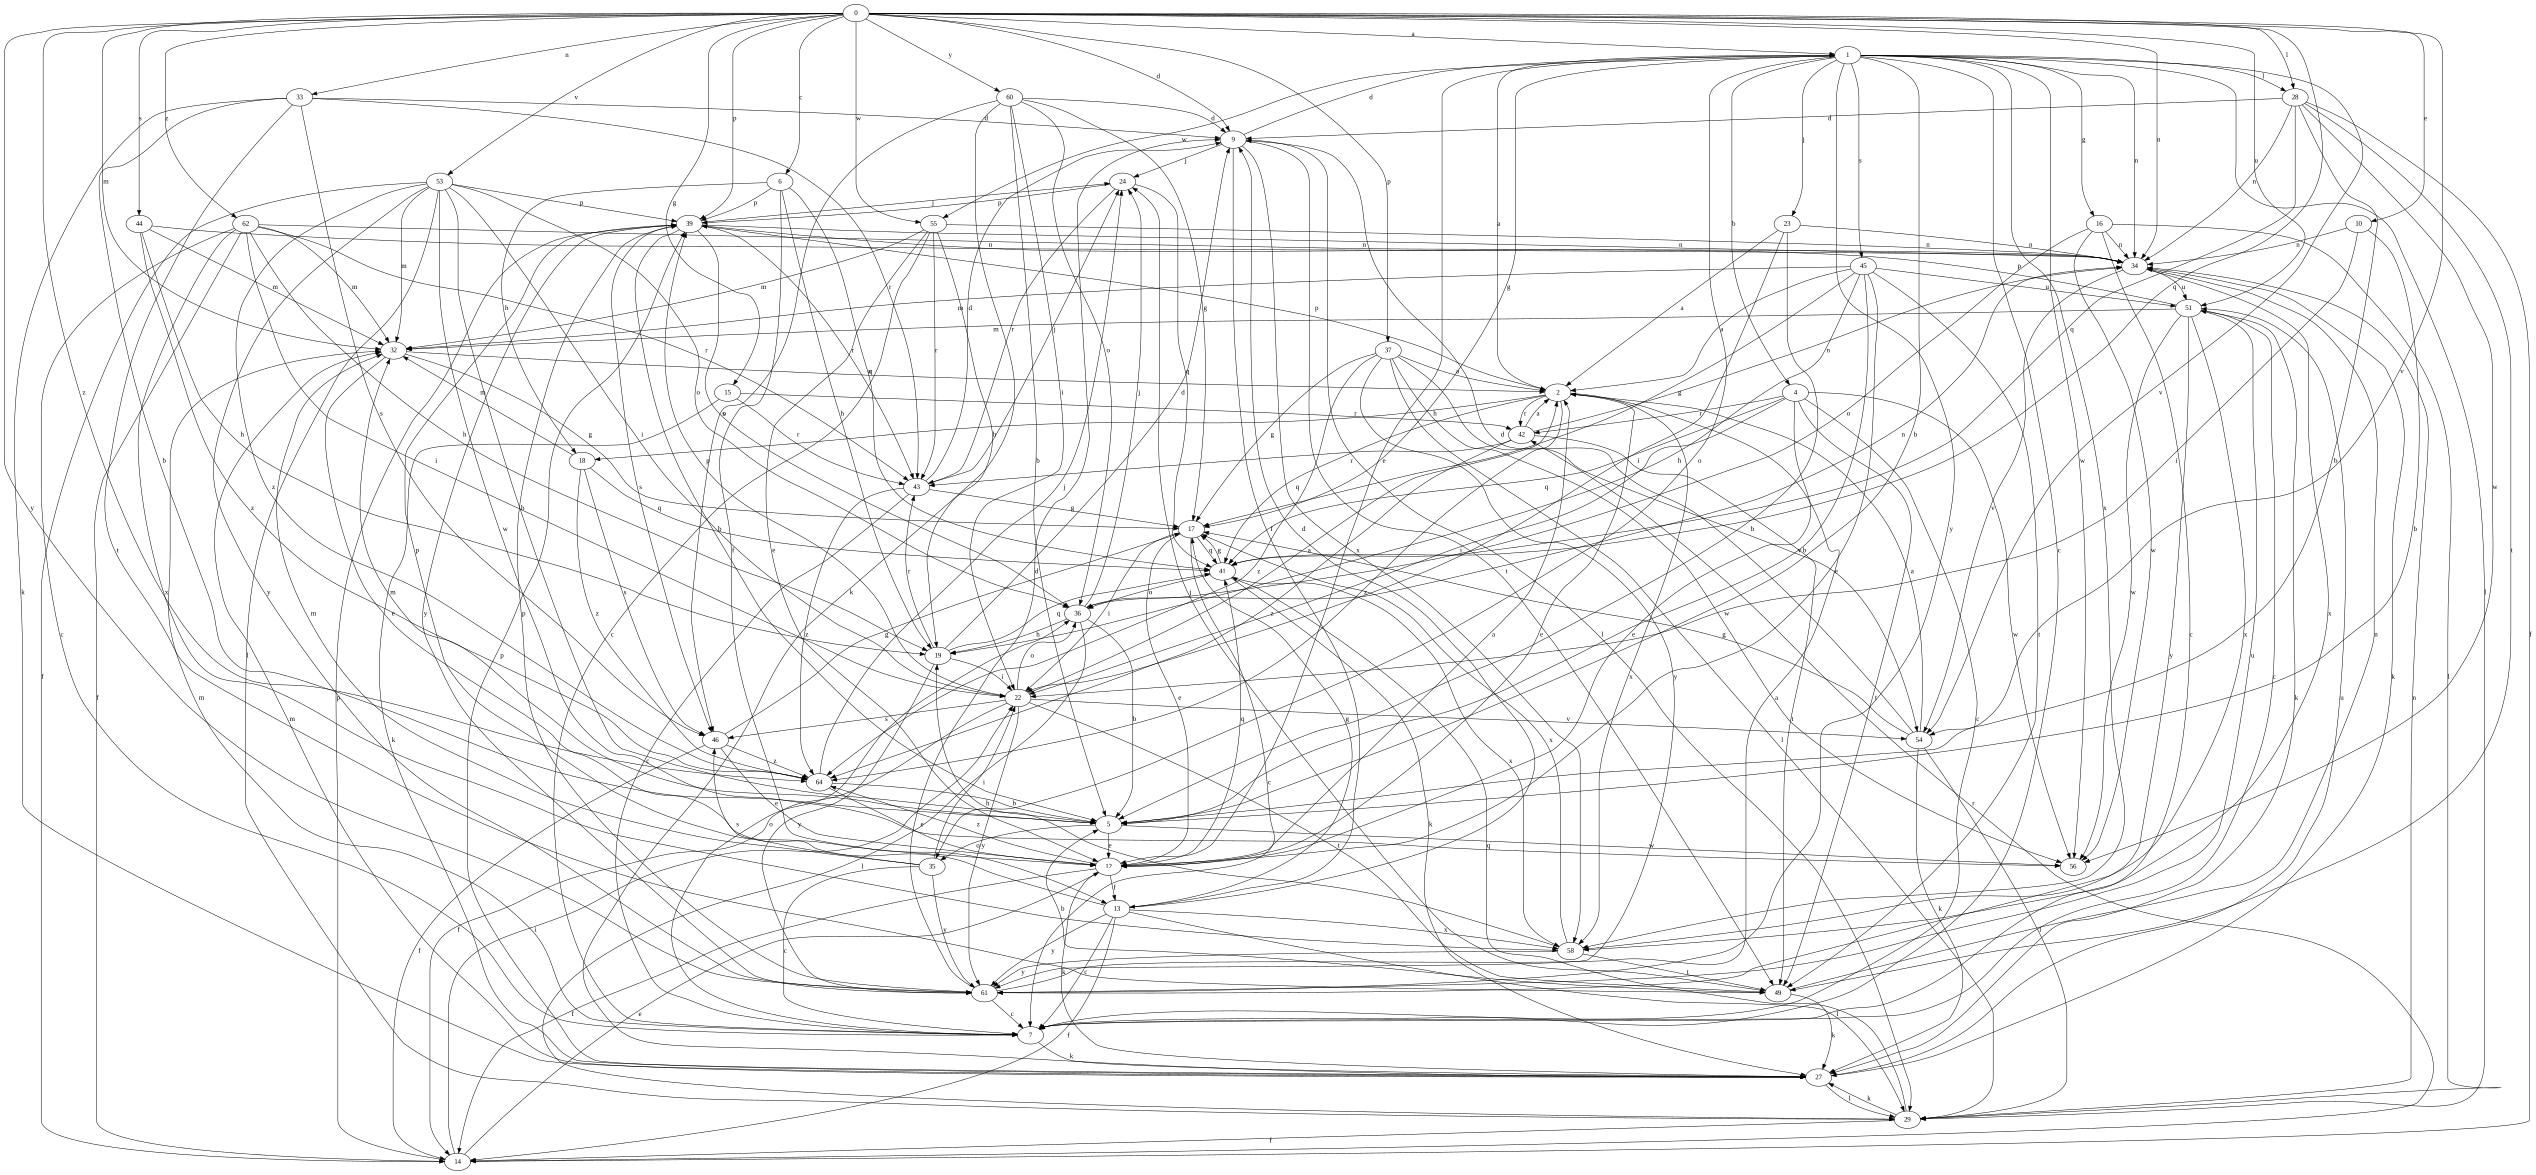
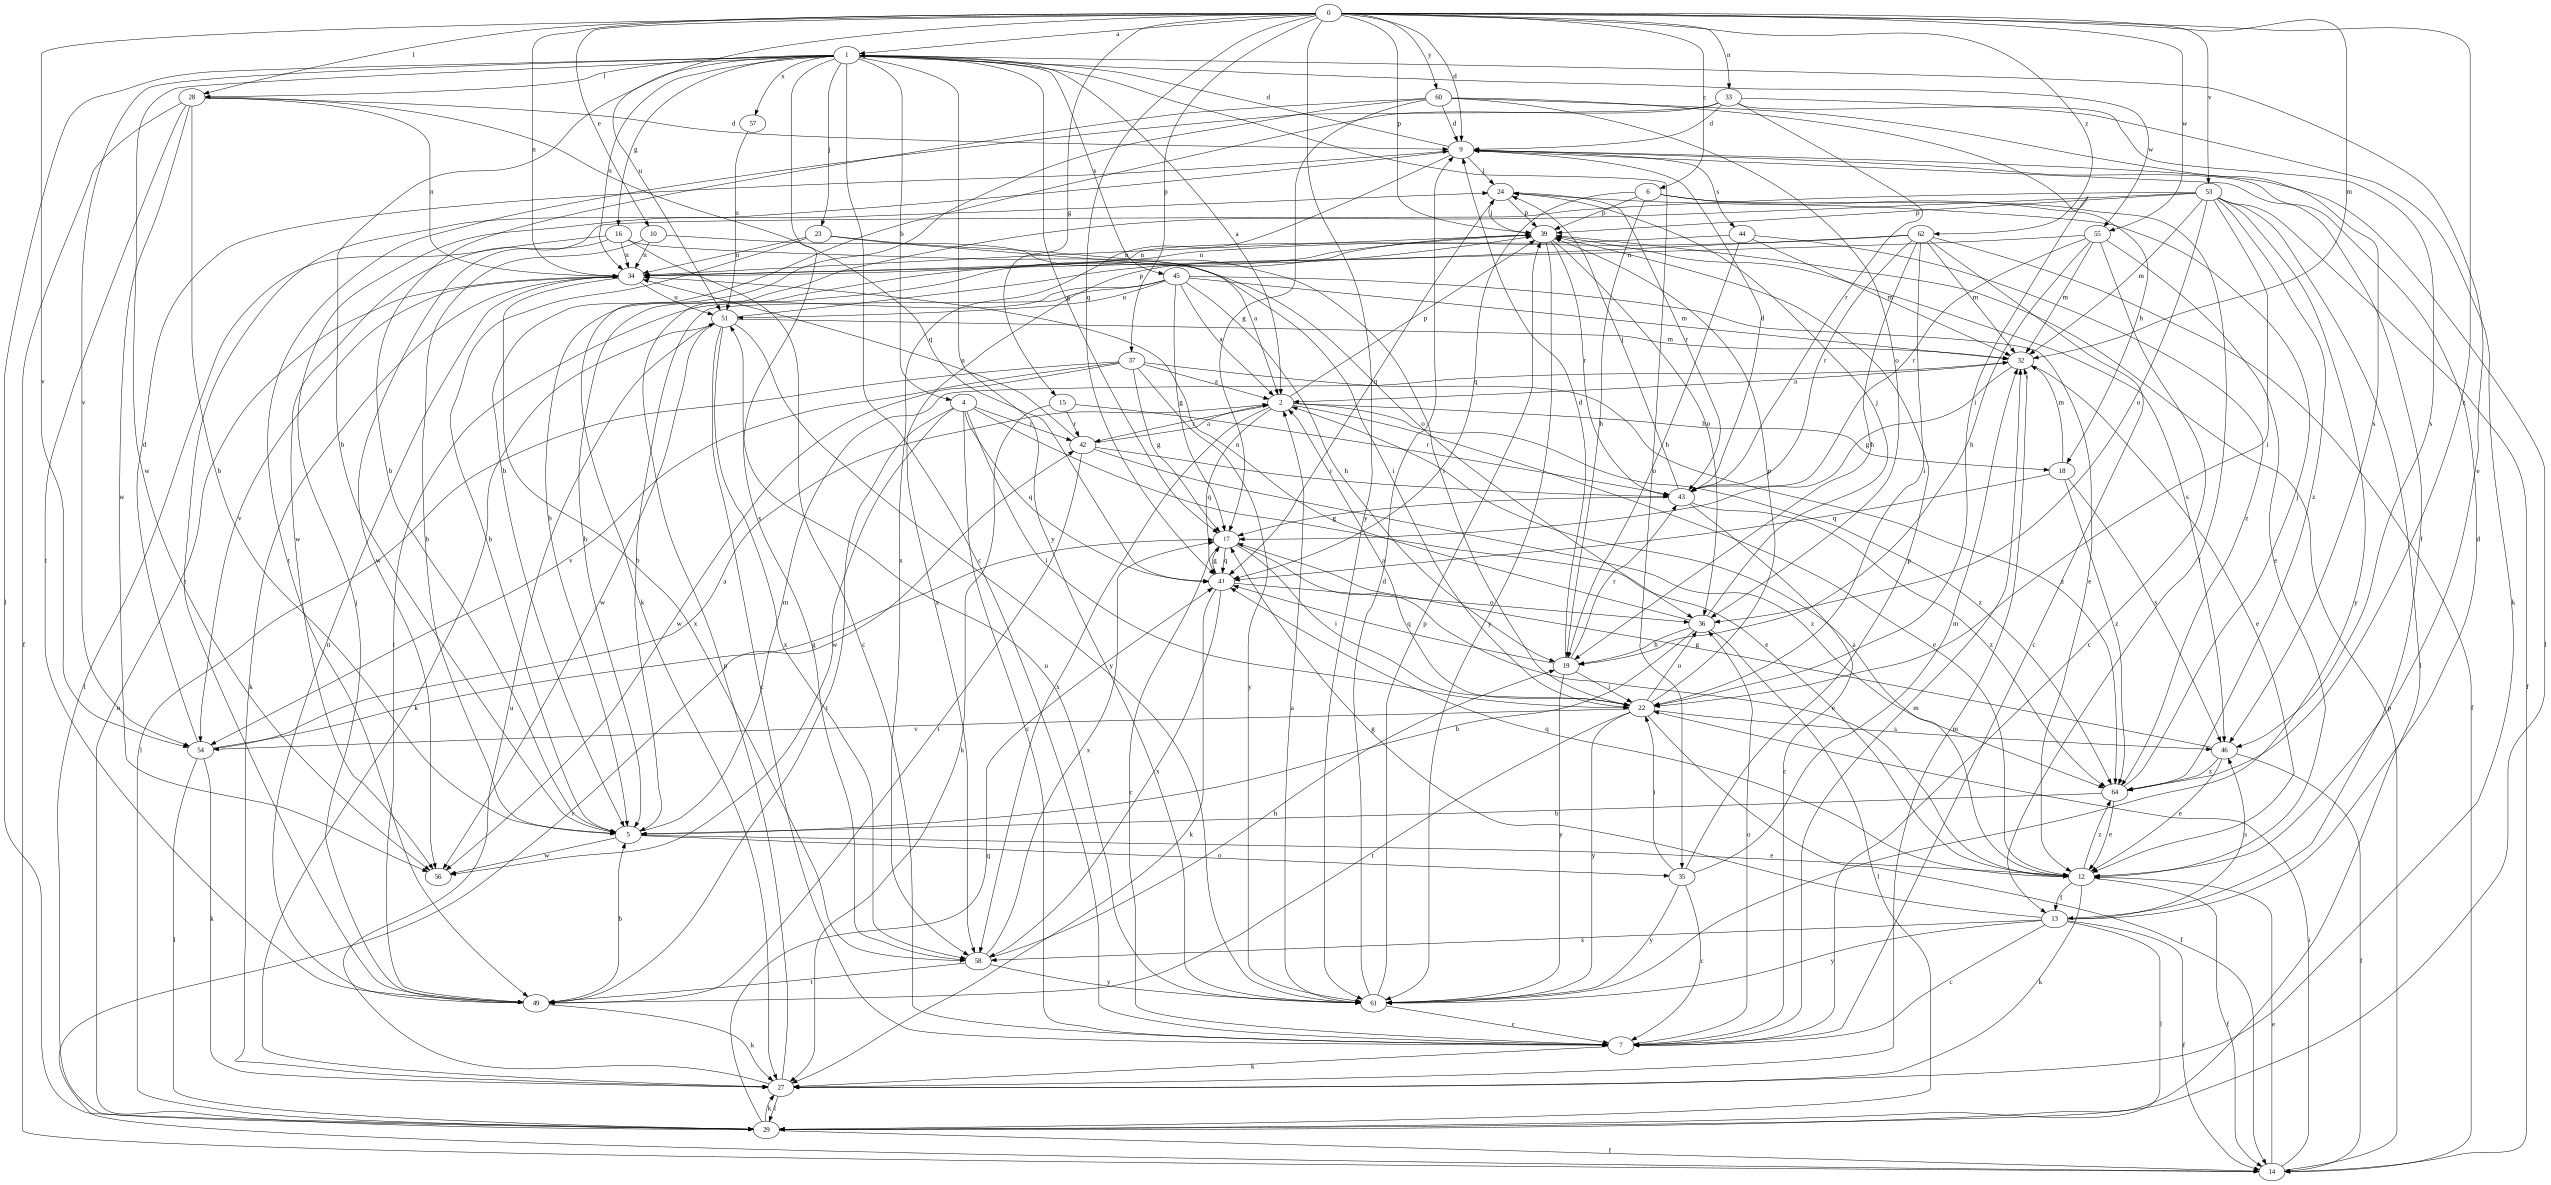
  strict digraph {
    fontname="Liberation Serif"
    node [fontname="Liberation Serif"]
    edge [fontname="Liberation Serif"]
    0
    1
    6
    9
    10
    15
    28
    32
    33
    34
    37
    39
    41
    44
    51
    53
    54
    55
    60
    61
    62
    64
    2
    4
    5
    7
    12
    16
    17
    23
    29
    35
    45
    56
+   57
    58
    18
    13
    19
    49
    24
    22
    42
    27
    43
    14
    46
    36
    0 -> 1 [label=a]
    0 -> 6 [label=c]
    0 -> 9 [label=d]
    0 -> 10 [label=e]
    0 -> 15 [label=g]
    0 -> 28 [label=l]
    0 -> 32 [label=m]
    0 -> 33 [label=n]
    0 -> 34 [label=n]
    0 -> 37 [label=p]
    0 -> 39 [label=p]
    0 -> 41 [label=q]
-   0 -> 44 [label=s]
+   9 -> 44 [label=s]
    0 -> 51 [label=u]
    0 -> 53 [label=v]
    0 -> 54 [label=v]
    0 -> 55 [label=w]
    0 -> 60 [label=y]
    0 -> 61 [label=y]
    0 -> 62 [label=z]
    0 -> 64 [label=z]
    1 -> 28 [label=l]
    1 -> 34 [label=n]
    1 -> 54 [label=v]
    1 -> 55 [label=w]
    1 -> 61 [label=y]
    1 -> 2 [label=a]
    1 -> 4 [label=b]
    1 -> 5 [label=b]
    1 -> 7 [label=c]
    1 -> 12 [label=e]
    1 -> 16 [label=g]
    1 -> 17 [label=g]
    1 -> 23 [label=j]
    1 -> 29 [label=l]
    1 -> 35 [label=o]
    1 -> 45 [label=s]
    1 -> 56 [label=w]
+   1 -> 57 [label=x]
    1 -> 58 [label=x]
    6 -> 39 [label=p]
    6 -> 41 [label=q]
    6 -> 18 [label=h]
    6 -> 13 [label=f]
    6 -> 19 [label=h]
    9 -> 1 [label=d]
    9 -> 29 [label=l]
    9 -> 58 [label=x]
    9 -> 13 [label=f]
    9 -> 49 [label=t]
    9 -> 24 [label=j]
    10 -> 34 [label=n]
    10 -> 5 [label=b]
    10 -> 22 [label=i]
    15 -> 42 [label=r]
    15 -> 27 [label=k]
    15 -> 43 [label=r]
    28 -> 9 [label=d]
    28 -> 34 [label=n]
    28 -> 41 [label=q]
    28 -> 5 [label=b]
    28 -> 56 [label=w]
    28 -> 49 [label=t]
    28 -> 14 [label=f]
    32 -> 2 [label=a]
    32 -> 12 [label=e]
    32 -> 17 [label=g]
    33 -> 9 [label=d]
    33 -> 5 [label=b]
    33 -> 49 [label=t]
    33 -> 27 [label=k]
    33 -> 43 [label=r]
    33 -> 46 [label=s]
    34 -> 51 [label=u]
    34 -> 54 [label=v]
    34 -> 58 [label=x]
    34 -> 27 [label=k]
    37 -> 54 [label=v]
    37 -> 61 [label=y]
    37 -> 64 [label=z]
    37 -> 2 [label=a]
    37 -> 17 [label=g]
    37 -> 29 [label=l]
    37 -> 56 [label=w]
    39 -> 34 [label=n]
    39 -> 61 [label=y]
    39 -> 5 [label=b]
    39 -> 24 [label=j]
    39 -> 43 [label=r]
    39 -> 46 [label=s]
    39 -> 36 [label=o]
    41 -> 17 [label=g]
    41 -> 58 [label=x]
    41 -> 27 [label=k]
    41 -> 36 [label=o]
    44 -> 32 [label=m]
    44 -> 34 [label=n]
    44 -> 64 [label=z]
    44 -> 19 [label=h]
    51 -> 32 [label=m]
    51 -> 39 [label=p]
    51 -> 61 [label=y]
    51 -> 7 [label=c]
    51 -> 56 [label=w]
    51 -> 58 [label=x]
    51 -> 27 [label=k]
    53 -> 32 [label=m]
    53 -> 39 [label=p]
    53 -> 61 [label=y]
    53 -> 64 [label=z]
    53 -> 5 [label=b]
    53 -> 29 [label=l]
    53 -> 56 [label=w]
    53 -> 22 [label=i]
    53 -> 14 [label=f]
    53 -> 36 [label=o]
    54 -> 9 [label=d]
    54 -> 2 [label=a]
    54 -> 17 [label=g]
    54 -> 29 [label=l]
    54 -> 27 [label=k]
    55 -> 32 [label=m]
    55 -> 34 [label=n]
    55 -> 7 [label=c]
    55 -> 12 [label=e]
    55 -> 19 [label=h]
    55 -> 43 [label=r]
    60 -> 9 [label=d]
    60 -> 5 [label=b]
    60 -> 17 [label=g]
    60 -> 22 [label=i]
    60 -> 27 [label=k]
    60 -> 46 [label=s]
    60 -> 36 [label=o]
    61 -> 9 [label=d]
    61 -> 39 [label=p]
    61 -> 51 [label=u]
    61 -> 2 [label=a]
    61 -> 7 [label=c]
    62 -> 32 [label=m]
    62 -> 34 [label=n]
    62 -> 7 [label=c]
    62 -> 58 [label=x]
    62 -> 19 [label=h]
    62 -> 22 [label=i]
    62 -> 43 [label=r]
    62 -> 14 [label=f]
    64 -> 5 [label=b]
    64 -> 12 [label=e]
    64 -> 24 [label=j]
    2 -> 39 [label=p]
    2 -> 41 [label=q]
    2 -> 64 [label=z]
    2 -> 12 [label=e]
    2 -> 58 [label=x]
    2 -> 18 [label=h]
    2 -> 42 [label=r]
    4 -> 41 [label=q]
    4 -> 7 [label=c]
    4 -> 12 [label=e]
    4 -> 56 [label=w]
    4 -> 49 [label=t]
    4 -> 22 [label=i]
    4 -> 42 [label=r]
    5 -> 32 [label=m]
    5 -> 12 [label=e]
    5 -> 35 [label=o]
    5 -> 56 [label=w]
    7 -> 32 [label=m]
    7 -> 27 [label=k]
    7 -> 36 [label=o]
    12 -> 41 [label=q]
    12 -> 64 [label=z]
    12 -> 2 [label=a]
    12 -> 13 [label=f]
    12 -> 27 [label=k]
    12 -> 14 [label=f]
    16 -> 34 [label=n]
    16 -> 7 [label=c]
    16 -> 29 [label=l]
    16 -> 56 [label=w]
    16 -> 36 [label=o]
    17 -> 41 [label=q]
    17 -> 7 [label=c]
    17 -> 12 [label=e]
    17 -> 22 [label=i]
    23 -> 34 [label=n]
    23 -> 2 [label=a]
    23 -> 5 [label=b]
    23 -> 22 [label=i]
    29 -> 34 [label=n]
    29 -> 41 [label=q]
    29 -> 27 [label=k]
    29 -> 14 [label=f]
    35 -> 32 [label=m]
    35 -> 39 [label=p]
    35 -> 61 [label=y]
    35 -> 7 [label=c]
    35 -> 22 [label=i]
    45 -> 32 [label=m]
    45 -> 51 [label=u]
    45 -> 2 [label=a]
    45 -> 5 [label=b]
    45 -> 12 [label=e]
    45 -> 17 [label=g]
    45 -> 19 [label=h]
    45 -> 49 [label=t]
+   57 -> 51 [label=u]
    58 -> 61 [label=y]
    58 -> 17 [label=x]
    58 -> 19 [label=h]
    58 -> 49 [label=t]
    18 -> 32 [label=m]
    18 -> 41 [label=q]
    18 -> 64 [label=z]
    18 -> 46 [label=s]
    13 -> 9 [label=d]
    13 -> 61 [label=y]
    13 -> 7 [label=c]
    13 -> 17 [label=g]
    13 -> 29 [label=l]
    13 -> 58 [label=x]
    13 -> 14 [label=f]
    13 -> 46 [label=s]
    19 -> 9 [label=d]
    19 -> 41 [label=q]
    19 -> 61 [label=y]
    19 -> 22 [label=i]
    19 -> 43 [label=r]
    49 -> 34 [label=n]
    49 -> 5 [label=b]
    49 -> 24 [label=j]
    49 -> 27 [label=k]
    24 -> 39 [label=p]
    24 -> 41 [label=q]
    24 -> 43 [label=r]
    22 -> 39 [label=p]
    22 -> 54 [label=v]
    22 -> 61 [label=y]
    22 -> 2 [label=a]
    22 -> 49 [label=t]
    22 -> 14 [label=f]
    22 -> 46 [label=s]
    22 -> 36 [label=o]
    42 -> 34 [label=n]
    42 -> 64 [label=z]
    42 -> 2 [label=a]
    42 -> 49 [label=t]
    42 -> 43 [label=r]
    27 -> 32 [label=m]
    27 -> 39 [label=p]
    27 -> 51 [label=u]
    27 -> 29 [label=l]
    43 -> 9 [label=d]
    43 -> 64 [label=z]
    43 -> 7 [label=c]
    43 -> 17 [label=g]
    43 -> 24 [label=j]
    14 -> 39 [label=p]
    14 -> 12 [label=e]
    14 -> 22 [label=i]
    14 -> 42 [label=r]
    46 -> 64 [label=z]
    46 -> 12 [label=e]
    46 -> 17 [label=g]
    46 -> 14 [label=f]
    36 -> 34 [label=n]
    36 -> 5 [label=b]
    36 -> 29 [label=l]
    36 -> 19 [label=h]
    36 -> 24 [label=j]
  }
